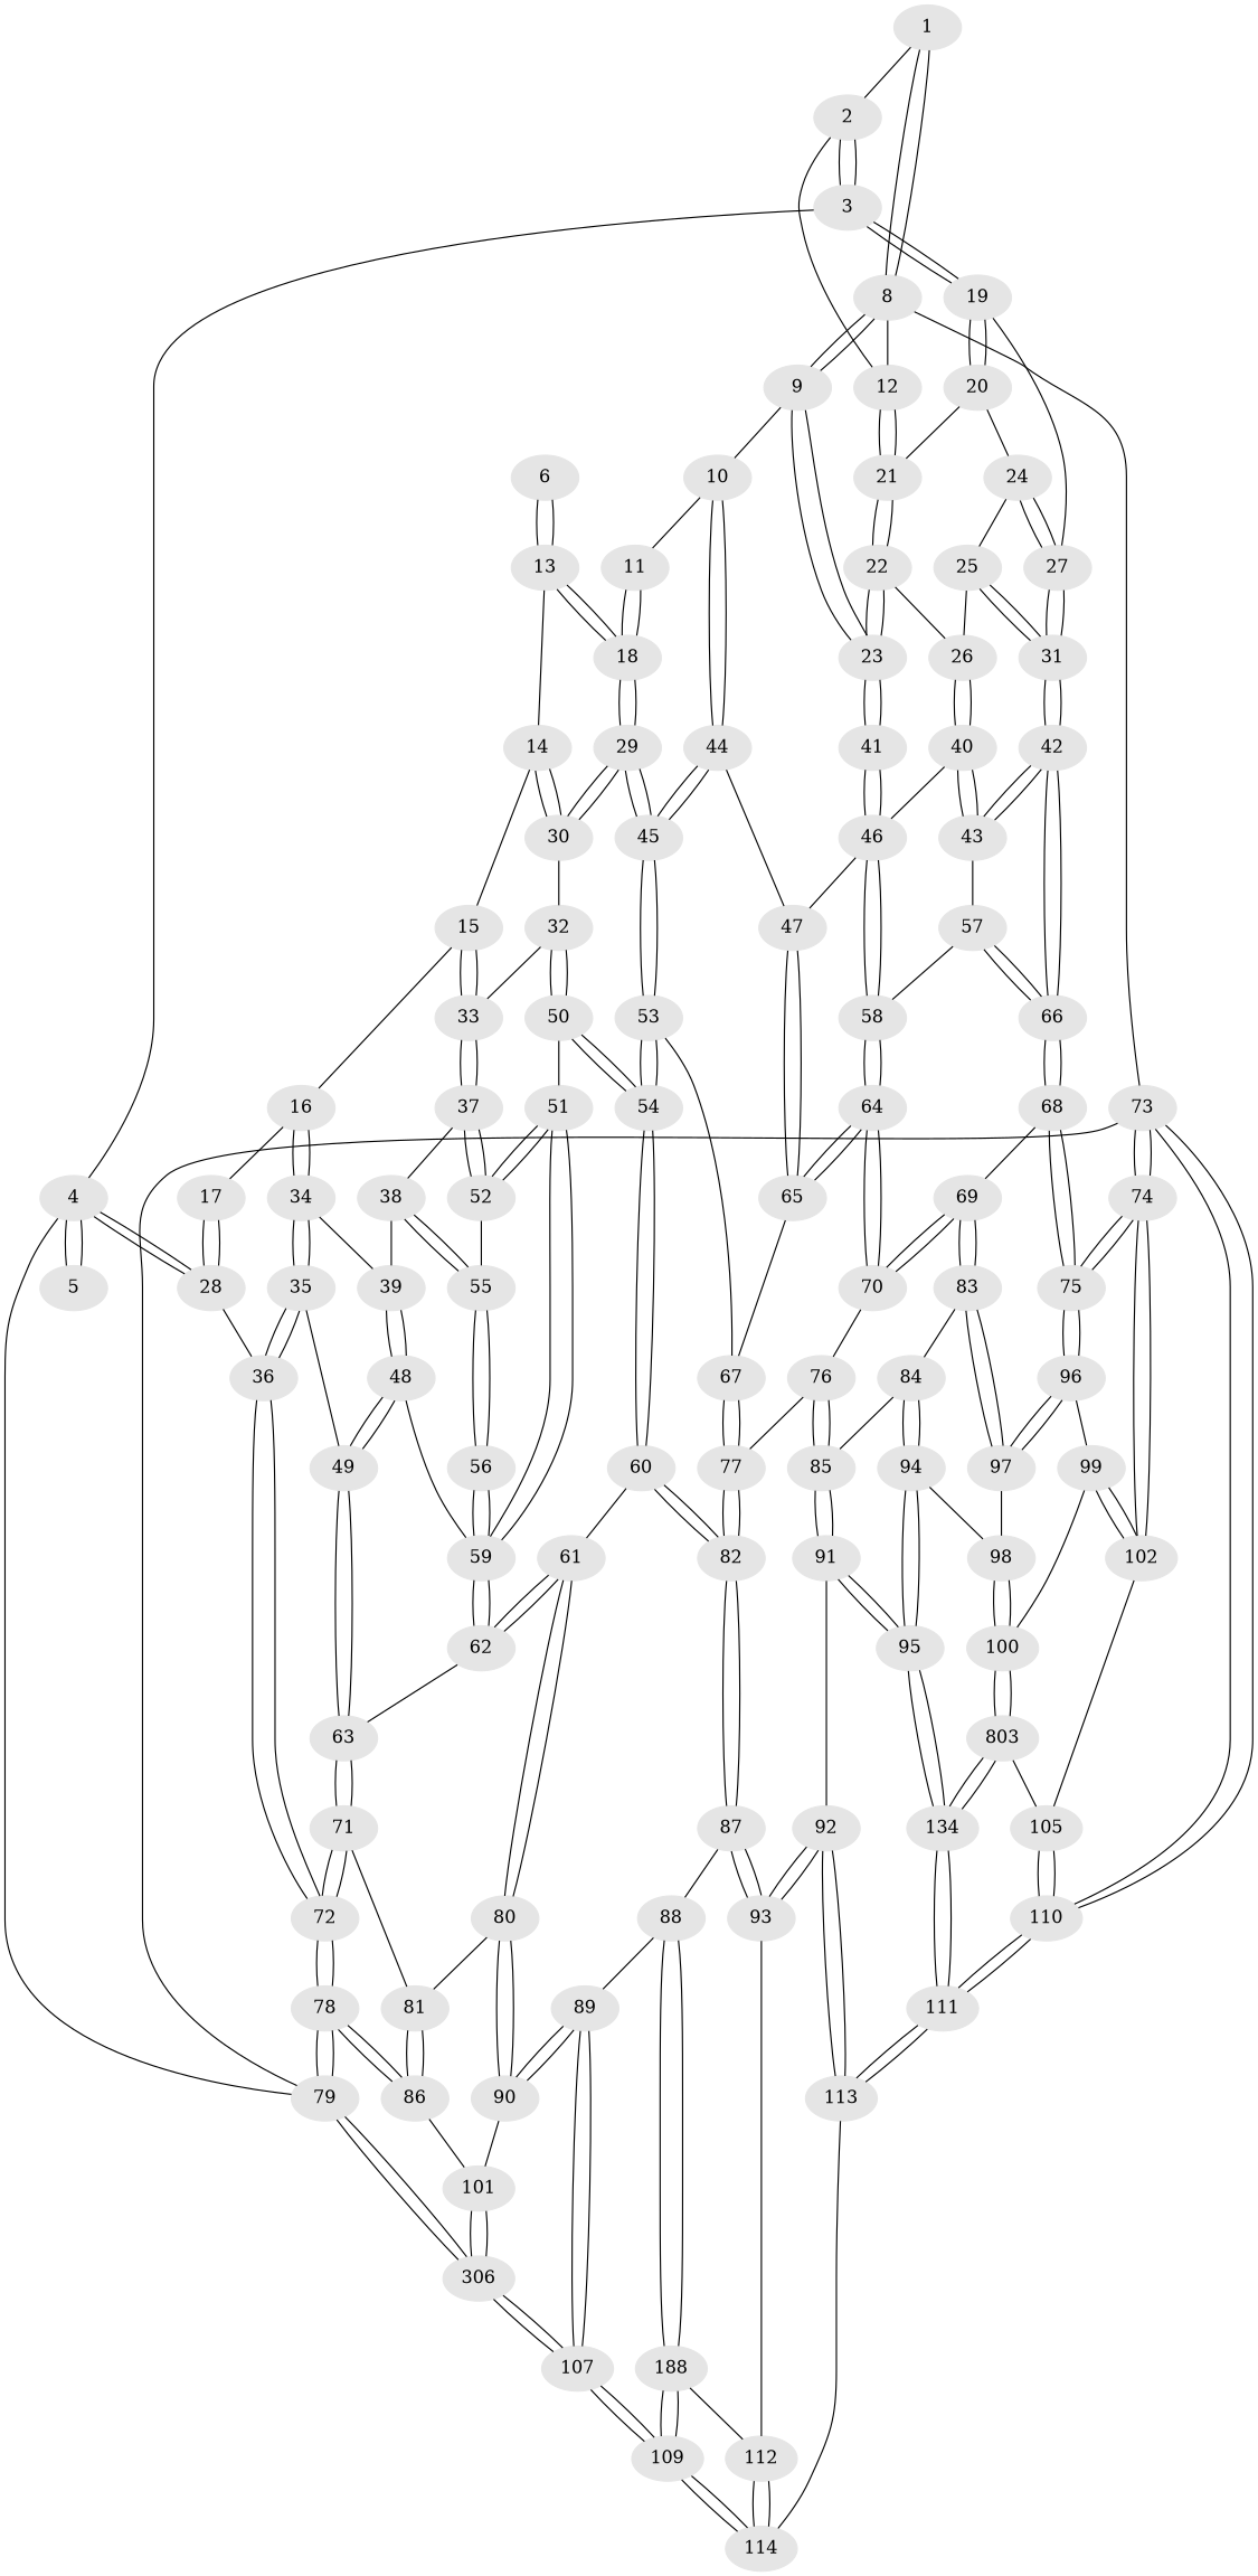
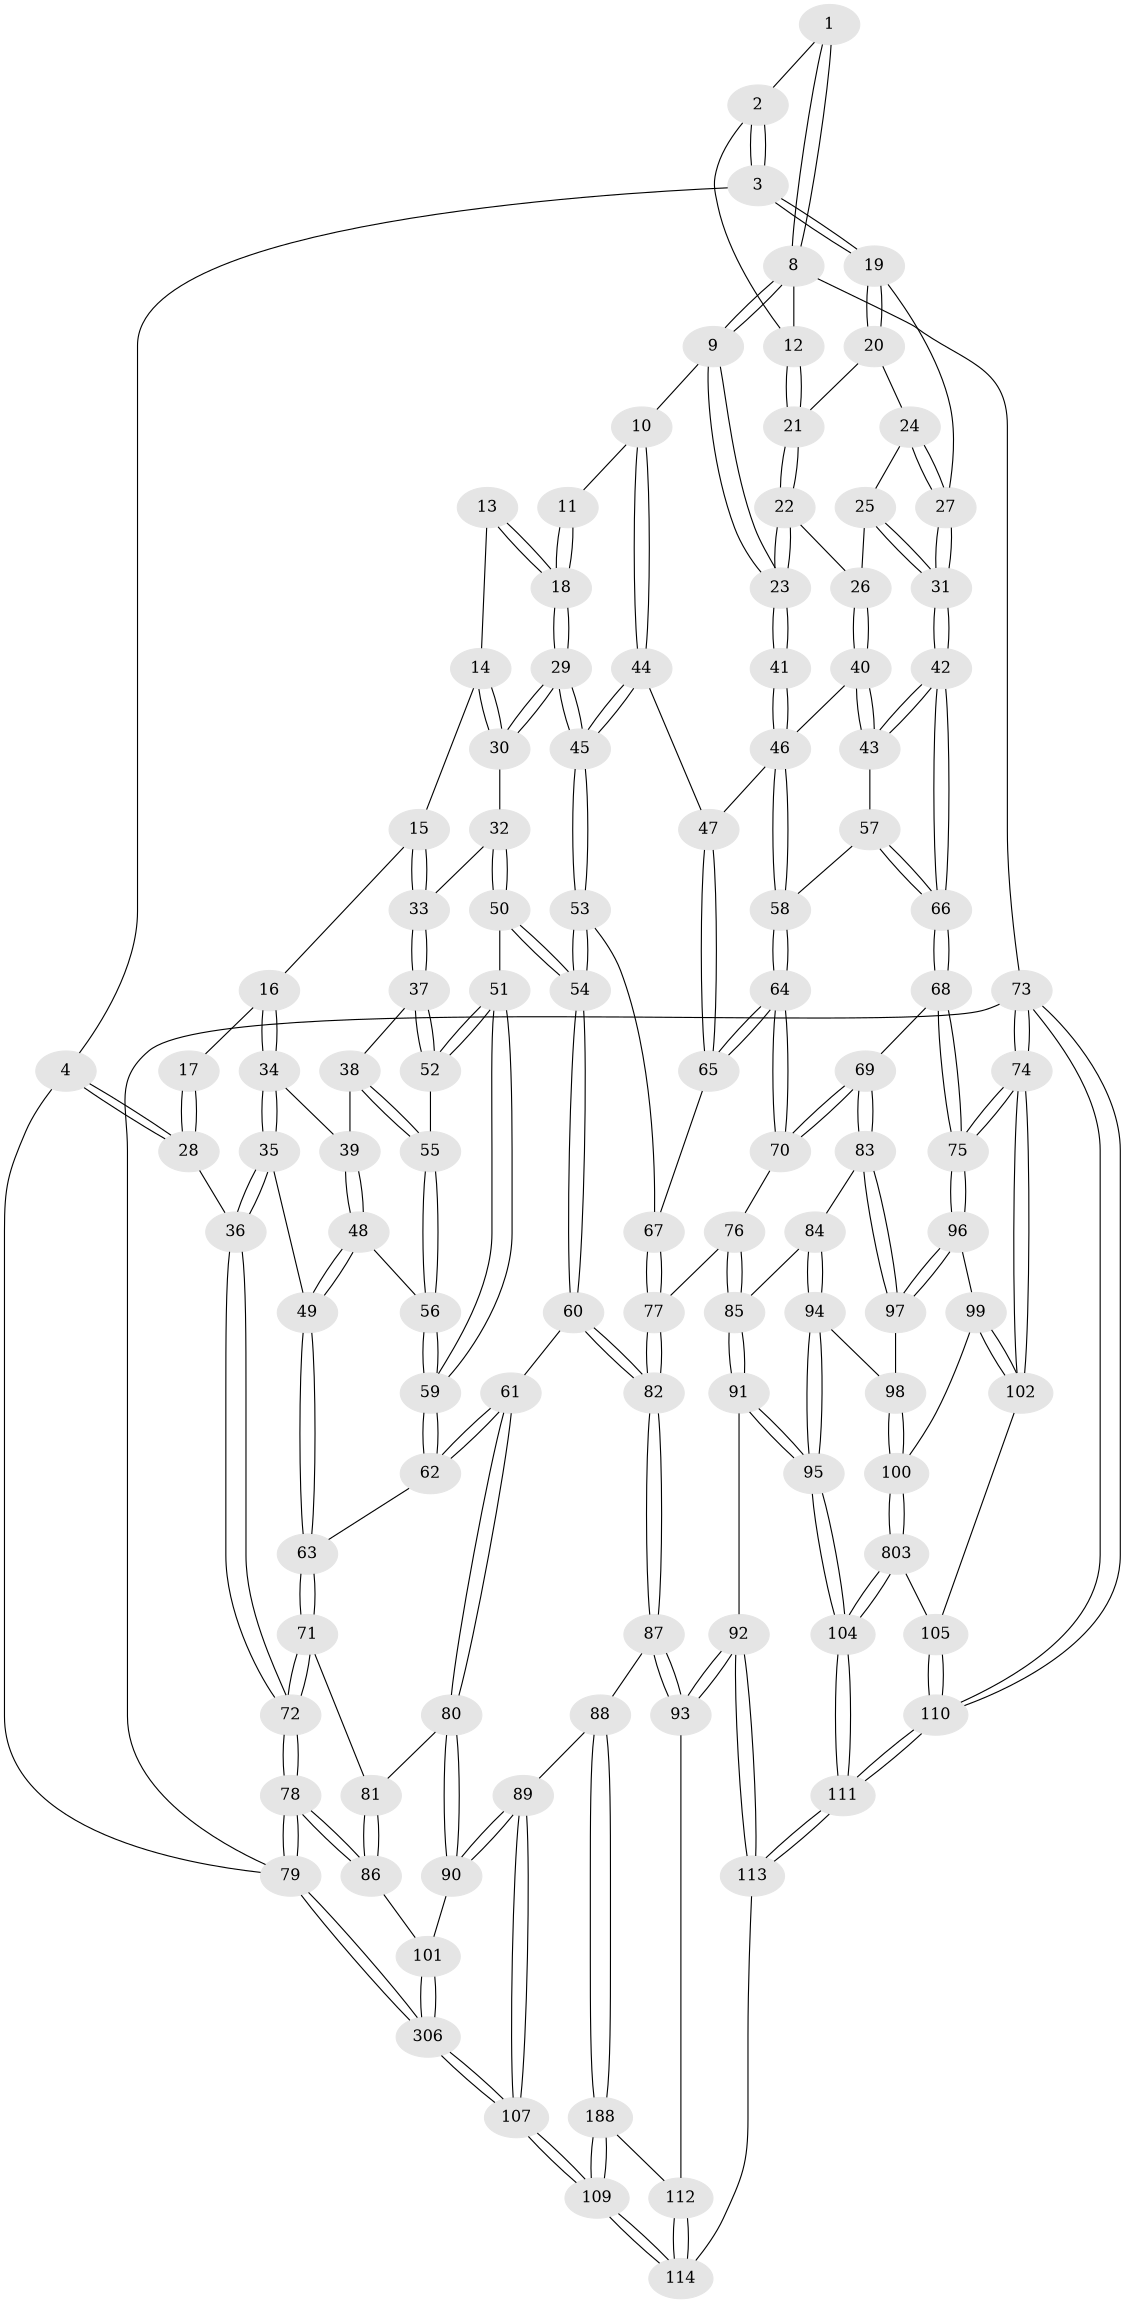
  graph {
    node [color=gray90 style=filled]
    1
    2
    8
    3
    12
    73
    9
    4
    19
    21
-   5
    28
    79
    20
    27
    74
    110
    36
    n19 [label=306]
-   6
    13
    17
    18
    14
    11
    10
    23
    44
    41
    45
    47
    29
    22
    15
    30
    16
    33
    32
    34
    37
    35
    39
    24
    31
    25
    26
    40
    46
    42
    43
    72
    53
    50
    66
    51
    54
    38
    52
    49
    48
    63
    78
    55
    56
    57
    58
    68
    65
    67
    64
    59
    71
    60
    62
    77
    61
    82
    70
    80
    87
    81
    90
    76
    69
    75
    83
    96
    84
    97
    85
    86
    102
    111
    105
    99
    91
    101
    107
    88
    93
    94
    98
    95
    92
    89
    n106 [label=188]
    112
    109
    113
-   104 [label=134]
+   104
    114
    100
    n113 [label=803]
    1 -- 2
    1 -- 8
    1 -- 8
    2 -- 3
    2 -- 3
    2 -- 12
    8 -- 12
    8 -- 73
    8 -- 9
    8 -- 9
    3 -- 4
    3 -- 19
    3 -- 19
    12 -- 21
    12 -- 21
    73 -- 79
    73 -- 74
    73 -- 74
    73 -- 110
    73 -- 110
    9 -- 10
    9 -- 23
    9 -- 23
-   4 -- 5
-   4 -- 5
    4 -- 28
    4 -- 28
    4 -- 79
    19 -- 20
    19 -- 20
    19 -- 27
    21 -- 22
    21 -- 22
    28 -- 36
    79 -- n19
    79 -- n19
    20 -- 21
    20 -- 24
    27 -- 31
    27 -- 31
    74 -- 75
    74 -- 75
    74 -- 102
    74 -- 102
    110 -- 111
    110 -- 111
    36 -- 72
    36 -- 72
    n19 -- 107
    n19 -- 107
-   6 -- 13
-   6 -- 13
    13 -- 18
    13 -- 18
    13 -- 14
    17 -- 28
    17 -- 28
    18 -- 29
    18 -- 29
    14 -- 15
    14 -- 30
    14 -- 30
    11 -- 18
    11 -- 18
    10 -- 11
    10 -- 44
    10 -- 44
    23 -- 41
    23 -- 41
    44 -- 45
    44 -- 45
    44 -- 47
    41 -- 46
    41 -- 46
    45 -- 53
    45 -- 53
    47 -- 65
    47 -- 65
    29 -- 45
    29 -- 45
    29 -- 30
    29 -- 30
    22 -- 23
    22 -- 23
    22 -- 26
    15 -- 16
    15 -- 33
    15 -- 33
    30 -- 32
    16 -- 17
    16 -- 34
    16 -- 34
    33 -- 37
    33 -- 37
    32 -- 33
    32 -- 50
    32 -- 50
    34 -- 35
    34 -- 35
    34 -- 39
    37 -- 38
    37 -- 52
    37 -- 52
    35 -- 36
    35 -- 36
    35 -- 49
    39 -- 48
    39 -- 48
    24 -- 27
    24 -- 27
    24 -- 25
    31 -- 42
    31 -- 42
    25 -- 31
    25 -- 31
    25 -- 26
    26 -- 40
    26 -- 40
    40 -- 46
    40 -- 43
    40 -- 43
    46 -- 47
    46 -- 58
    46 -- 58
    42 -- 43
    42 -- 43
    42 -- 66
    42 -- 66
    43 -- 57
    72 -- 78
    72 -- 78
    53 -- 54
    53 -- 54
    53 -- 67
    50 -- 51
    50 -- 54
    50 -- 54
    66 -- 68
    66 -- 68
    51 -- 52
    51 -- 52
    51 -- 59
    51 -- 59
    54 -- 60
    54 -- 60
    38 -- 39
    38 -- 55
    38 -- 55
    52 -- 55
    49 -- 63
    49 -- 63
    48 -- 49
    48 -- 49
-   48 -- 59
+   48 -- 56
    63 -- 71
    63 -- 71
    78 -- 79
    78 -- 79
    78 -- 86
    78 -- 86
    55 -- 56
    55 -- 56
    56 -- 59
    56 -- 59
    57 -- 66
    57 -- 66
    57 -- 58
    58 -- 64
    58 -- 64
    68 -- 69
    68 -- 75
    68 -- 75
    65 -- 67
    67 -- 77
    67 -- 77
    64 -- 65
    64 -- 65
    64 -- 70
    64 -- 70
    59 -- 62
    59 -- 62
    71 -- 72
    71 -- 72
    71 -- 81
    60 -- 61
    60 -- 82
    60 -- 82
    62 -- 63
    77 -- 82
    77 -- 82
    61 -- 62
    61 -- 62
    61 -- 80
    61 -- 80
    82 -- 87
    82 -- 87
    70 -- 76
    80 -- 81
    80 -- 90
    80 -- 90
    87 -- 88
    87 -- 93
    87 -- 93
    81 -- 86
    81 -- 86
    90 -- 101
    76 -- 77
    76 -- 85
    76 -- 85
    69 -- 70
    69 -- 70
    69 -- 83
    69 -- 83
    75 -- 96
    75 -- 96
    83 -- 84
    83 -- 97
    83 -- 97
    96 -- 97
    96 -- 97
    96 -- 99
    84 -- 85
    84 -- 94
    84 -- 94
    97 -- 98
    85 -- 91
    85 -- 91
    86 -- 101
    102 -- 105
    111 -- 113
    111 -- 113
    105 -- 110
    105 -- 110
    99 -- 102
    99 -- 102
    99 -- 100
    91 -- 95
    91 -- 95
    91 -- 92
    101 -- n19
    101 -- n19
    107 -- 109
    107 -- 109
    88 -- 89
    88 -- n106
    88 -- n106
    93 -- 112
    94 -- 98
    94 -- 95
    94 -- 95
    98 -- 100
    98 -- 100
    95 -- 104
    95 -- 104
    92 -- 93
    92 -- 93
    92 -- 113
    92 -- 113
    89 -- 90
    89 -- 90
    89 -- 107
    89 -- 107
    n106 -- 112
    n106 -- 109
    n106 -- 109
    112 -- 114
    112 -- 114
    109 -- 114
    109 -- 114
    113 -- 114
    104 -- 111
    104 -- 111
    100 -- n113
    100 -- n113
    n113 -- 105
    n113 -- 104
    n113 -- 104
  }
